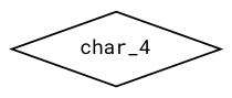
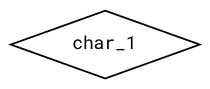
  digraph {
    rankdir=LR
    fontname="Roboto Mono"
-   n1 [color=black fillcolor=white fontname="Roboto Mono" fontsize=10 height=0.2 label=char_4 shape=diamond style=filled width=0.4]
+   n1 [color=black fillcolor=white fontname="Roboto Mono" fontsize=10 height=0.2 label=char_1 shape=diamond style=filled width=0.4]
  }
